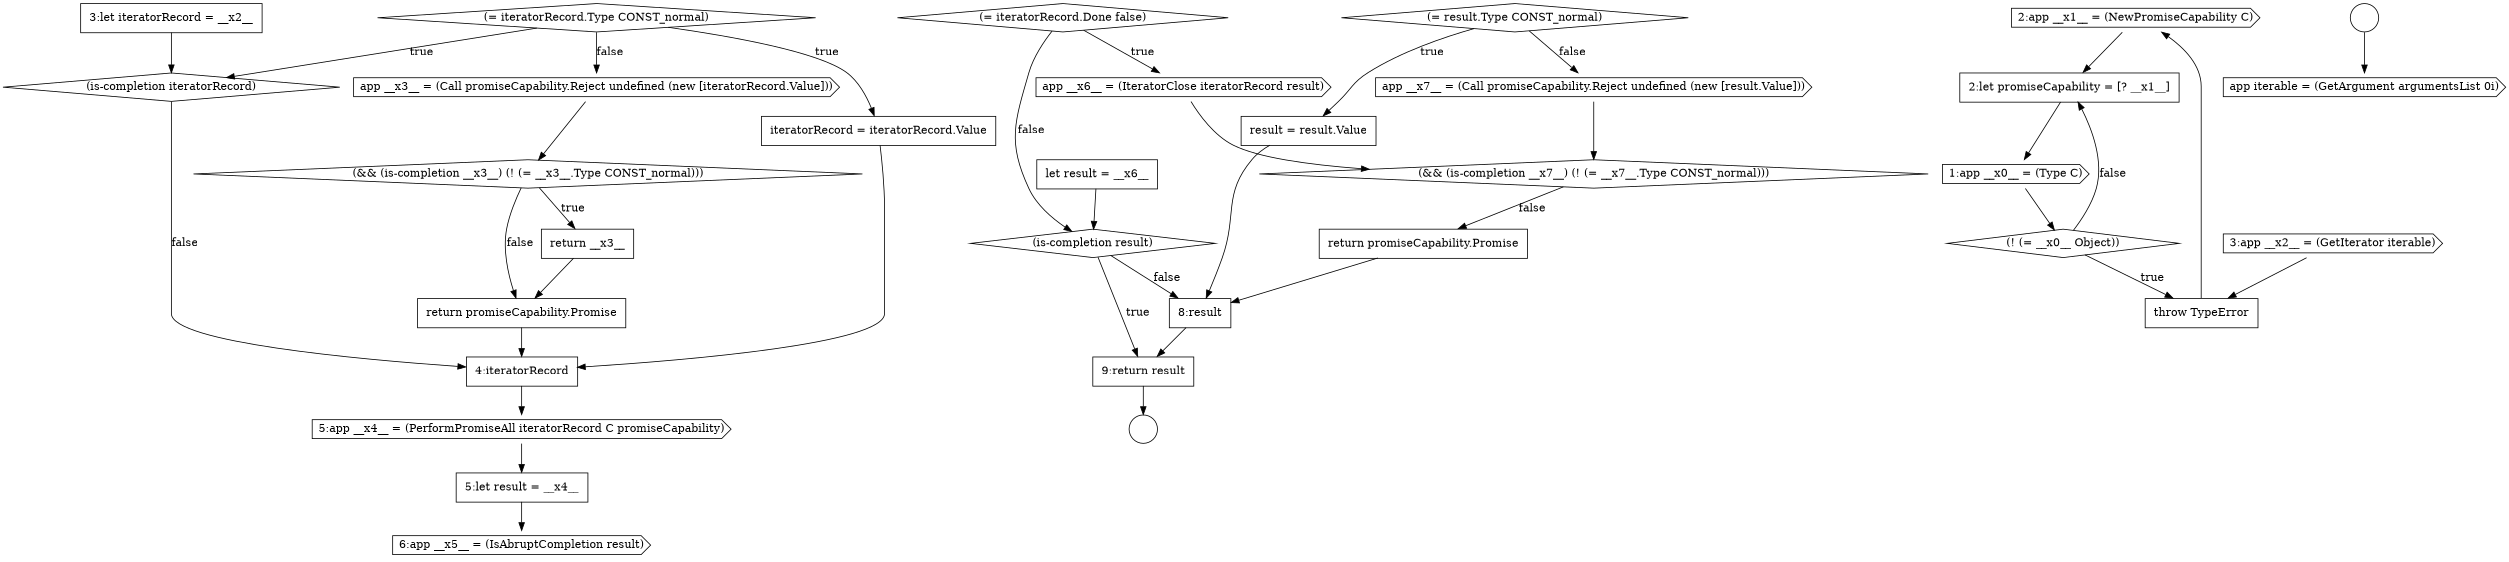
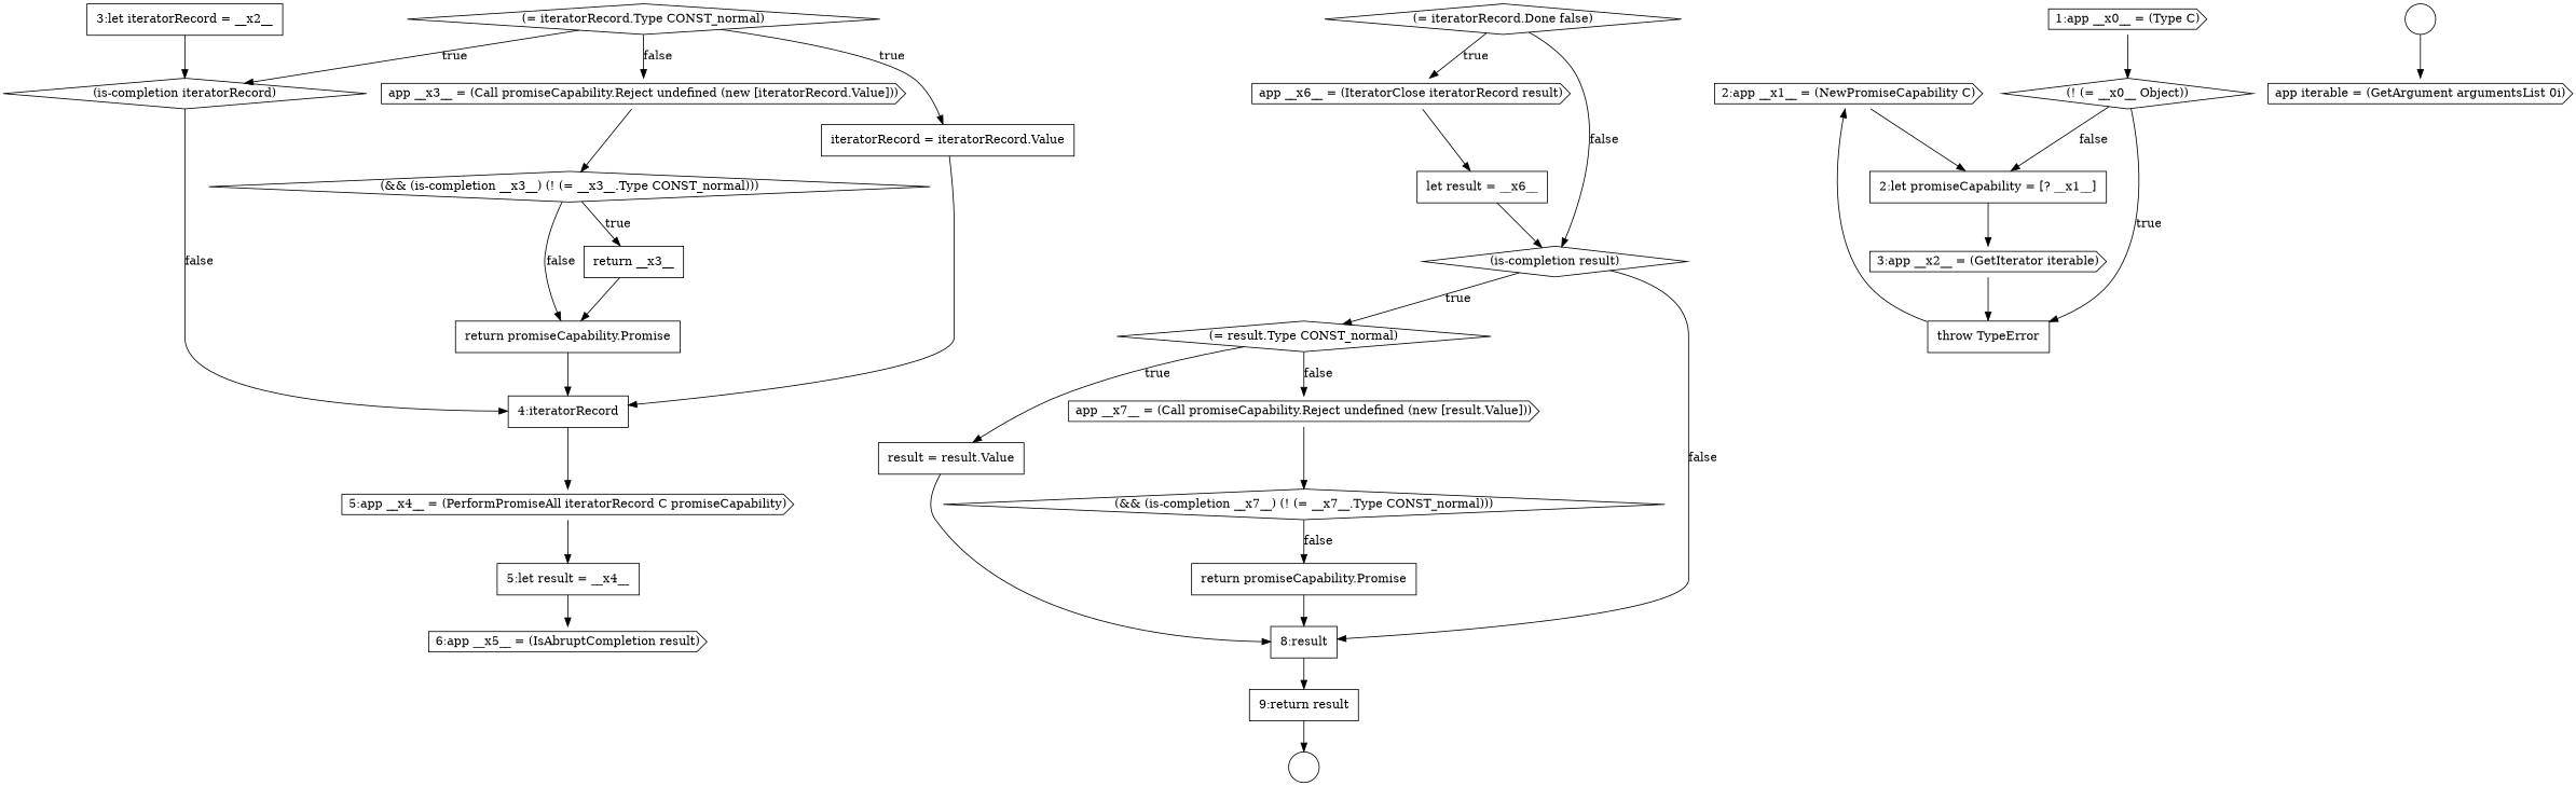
  digraph {
    node [color=black fillcolor=white shape=none style=filled]
    edge [color=black]
    n1 [label=<<font color="black">5:app __x4__ = (PerformPromiseAll iteratorRecord C promiseCapability)</font>> shape=cds]
    n2 [label=<<font color="black">     <table border="0" cellborder="1" cellspacing="0" cellpadding="10">       <tr><td align="left">5:let result = __x4__</td></tr>     </table>   </font>> margin=0]
    n3 [label=<<font color="black">6:app __x5__ = (IsAbruptCompletion result)</font>> shape=cds]
    n4 [label=<<font color="black">     <table border="0" cellborder="1" cellspacing="0" cellpadding="10">       <tr><td align="left">3:let iteratorRecord = __x2__</td></tr>     </table>   </font>> margin=0]
    n5 [label=<<font color="black">(is-completion iteratorRecord)</font>> shape=diamond]
    n6 [label=<<font color="black">     <table border="0" cellborder="1" cellspacing="0" cellpadding="10">       <tr><td align="left">4:iteratorRecord</td></tr>     </table>   </font>> margin=0]
    n7 [label=<<font color="black">app __x6__ = (IteratorClose iteratorRecord result)</font>> shape=cds]
    n8 [label=<<font color="black">     <table border="0" cellborder="1" cellspacing="0" cellpadding="10">       <tr><td align="left">let result = __x6__</td></tr>     </table>   </font>> margin=0]
    n9 [label=<<font color="black">(is-completion result)</font>> shape=diamond]
    n10 [label=<<font color="black">app __x3__ = (Call promiseCapability.Reject undefined (new [iteratorRecord.Value]))</font>> shape=cds]
    n11 [label=<<font color="black">(&amp;&amp; (is-completion __x3__) (! (= __x3__.Type CONST_normal)))</font>> shape=diamond]
    n12 [label=<<font color="black">     <table border="0" cellborder="1" cellspacing="0" cellpadding="10">       <tr><td align="left">return promiseCapability.Promise</td></tr>     </table>   </font>> margin=0]
    n13 [label=<<font color="black">     <table border="0" cellborder="1" cellspacing="0" cellpadding="10">       <tr><td align="left">return __x3__</td></tr>     </table>   </font>> margin=0]
    n14 [label=<<font color="black">2:app __x1__ = (NewPromiseCapability C)</font>> shape=cds]
    n15 [label=<<font color="black">     <table border="0" cellborder="1" cellspacing="0" cellpadding="10">       <tr><td align="left">2:let promiseCapability = [? __x1__]</td></tr>     </table>   </font>> margin=0]
    n16 [label=<<font color="black">3:app __x2__ = (GetIterator iterable)</font>> shape=cds]
    n17 [label=<<font color="black">(= result.Type CONST_normal)</font>> shape=diamond]
    n18 [label=<<font color="black">     <table border="0" cellborder="1" cellspacing="0" cellpadding="10">       <tr><td align="left">8:result</td></tr>     </table>   </font>> margin=0]
    n19 [label=<<font color="black">(= iteratorRecord.Type CONST_normal)</font>> shape=diamond]
    n20 [label=<<font color="black">     <table border="0" cellborder="1" cellspacing="0" cellpadding="10">       <tr><td align="left">iteratorRecord = iteratorRecord.Value</td></tr>     </table>   </font>> margin=0]
    n21 [label=<<font color="black">     <table border="0" cellborder="1" cellspacing="0" cellpadding="10">       <tr><td align="left">throw TypeError</td></tr>     </table>   </font>> margin=0]
    n22 [label=" " shape=circle]
    n23 [label=<<font color="black">(= iteratorRecord.Done false)</font>> shape=diamond]
    n24 [label=<<font color="black">1:app __x0__ = (Type C)</font>> shape=cds]
    n25 [label=<<font color="black">(! (= __x0__ Object))</font>> shape=diamond]
    n26 [label=<<font color="black">     <table border="0" cellborder="1" cellspacing="0" cellpadding="10">       <tr><td align="left">result = result.Value</td></tr>     </table>   </font>> margin=0]
    n27 [label=<<font color="black">app __x7__ = (Call promiseCapability.Reject undefined (new [result.Value]))</font>> shape=cds]
    n28 [label=<<font color="black">(&amp;&amp; (is-completion __x7__) (! (= __x7__.Type CONST_normal)))</font>> shape=diamond]
    n29 [label=" " shape=circle]
    n30 [label=<<font color="black">app iterable = (GetArgument argumentsList 0i)</font>> shape=cds]
    n31 [label=<<font color="black">     <table border="0" cellborder="1" cellspacing="0" cellpadding="10">       <tr><td align="left">return promiseCapability.Promise</td></tr>     </table>   </font>> margin=0]
    n32 [label=<<font color="black">     <table border="0" cellborder="1" cellspacing="0" cellpadding="10">       <tr><td align="left">9:return result</td></tr>     </table>   </font>> margin=0]
    n1 -> n2
    n2 -> n3
    n4 -> n5
    n5 -> n6 [label=<<font color="black">false</font>>]
    n6 -> n1
-   n7 -> n28
+   n7 -> n8
    n8 -> n9
-   n9 -> n32 [label=<<font color="black">true</font>>]
+   n9 -> n17 [label=<<font color="black">true</font>>]
    n9 -> n18 [label=<<font color="black">false</font>>]
    n10 -> n11
    n11 -> n12 [label=<<font color="black">false</font>>]
    n11 -> n13 [label=<<font color="black">true</font>>]
    n12 -> n6
    n13 -> n12
    n14 -> n15
-   n15 -> n24
+   n15 -> n16
    n16 -> n21
    n17 -> n26 [label=<<font color="black">true</font>>]
    n17 -> n27 [label=<<font color="black">false</font>>]
    n18 -> n32
    n19 -> n5 [label=<<font color="black">true</font>>]
    n19 -> n10 [label=<<font color="black">false</font>>]
    n19 -> n20 [label=<<font color="black">true</font>>]
    n20 -> n6
    n21 -> n14
    n23 -> n7 [label=<<font color="black">true</font>>]
    n23 -> n9 [label=<<font color="black">false</font>>]
    n24 -> n25
    n25 -> n15 [label=<<font color="black">false</font>>]
    n25 -> n21 [label=<<font color="black">true</font>>]
    n26 -> n18
    n27 -> n28
    n28 -> n31 [label=<<font color="black">false</font>>]
    n29 -> n30
    n31 -> n18
    n32 -> n22
  }
